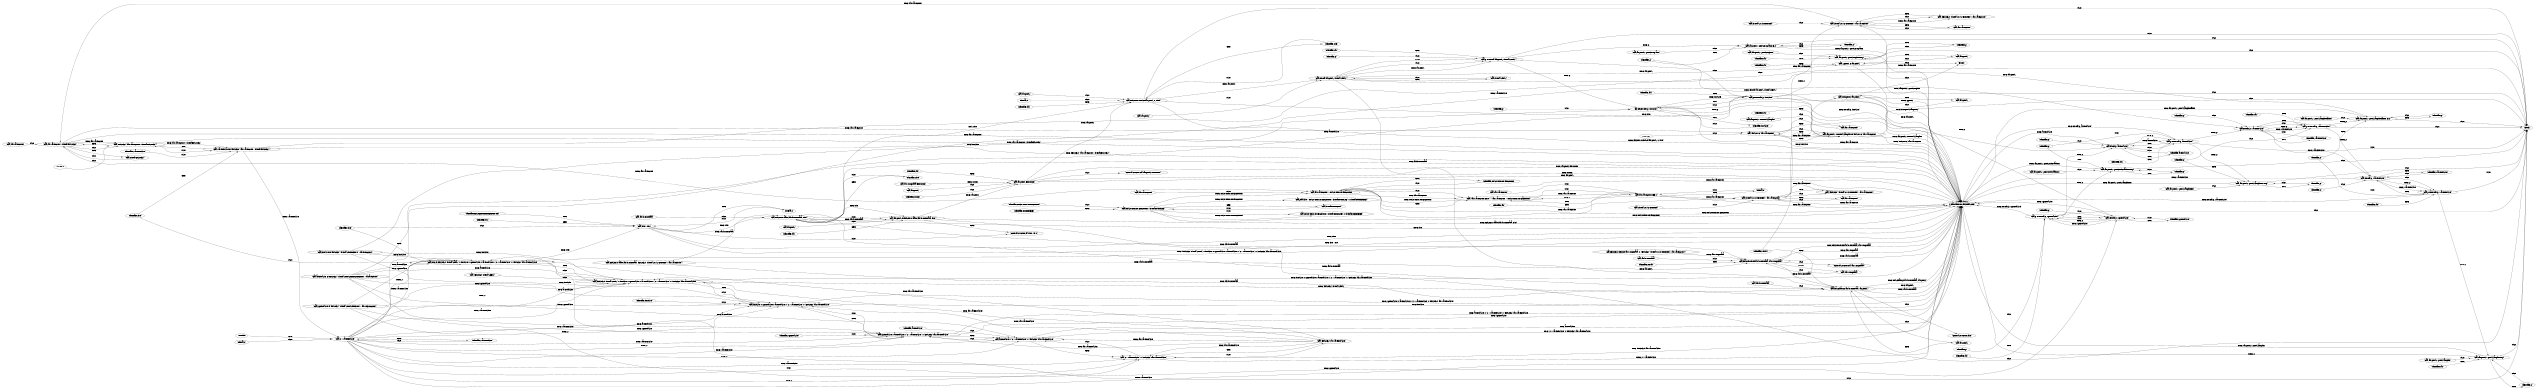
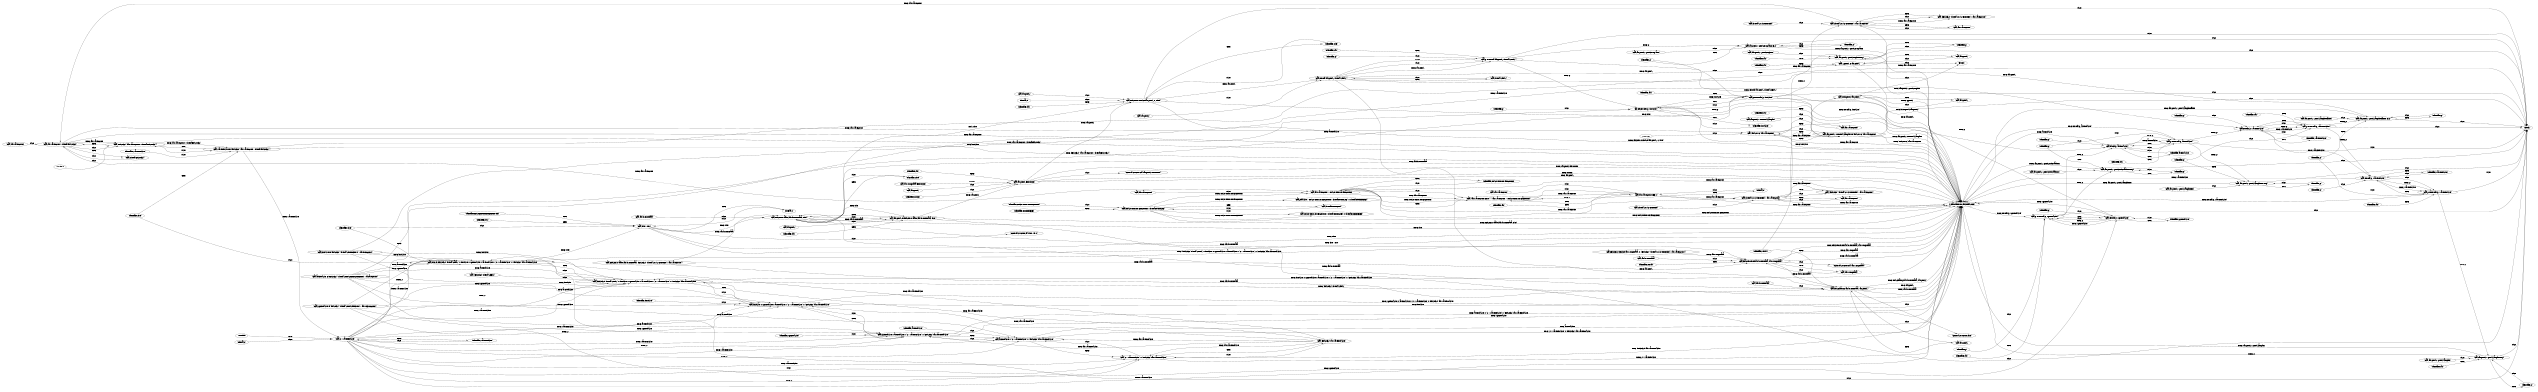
  digraph {
    rankdir=LR
    n1 [label="(Call,dls.waveCount * sizeof(EAS_U32))"]
    n2 [label="(Call,(EAS_I32) (dls.waveCount * sizeof(EAS_U32)))"]
    n3 [label="(Call,(EAS_U16) dls.waveCount)"]
    n4 [label="(Call,sizeof(EAS_U32))"]
    n5 [label="(MethodReturn,EAS_RESULT)"]
    n6 [label="(Call,dls.waveCount > DLS_MAX_WAVE_COUNT)"]
    n7 [label="(Call,waveLenSize = (EAS_I32) (dls.waveCount * sizeof(EAS_U32)))"]
    n8 [label="(Call,dls.pDLS->numDLSSamples = (EAS_U16) dls.waveCount)"]
    n9 [label="(Call,dls.waveCount)"]
    n10 [label="(Call,sizeof(S_WSMP_DATA) * dls.waveCount)"]
    n11 [label="(Call,(EAS_I32) (sizeof(S_WSMP_DATA) * dls.waveCount))"]
    n12 [label="(Call,dls.waveCount)"]
    n13 [label="(Call,sizeof(S_WSMP_DATA) * dls.waveCount)"]
    n14 [label="(Call,dls.waveCount)"]
    n15 [label="(Call,(EAS_I32) (sizeof(S_WSMP_DATA) * dls.waveCount))"]
    n16 [label="(Call,(dls.waveCount == 0) || (dls.waveCount > DLS_MAX_WAVE_COUNT))"]
    n17 [label="(Identifier,DLS_MAX_WAVE_COUNT)"]
    n18 [label="(Call,dls.waveCount == 0)"]
    n19 [label="(Literal,0)"]
    n20 [label="(Call,DLS_MAX_WAVE_COUNT * sizeof(POOLCUE))"]
    n21 [label="(Call,ptblSize > DLS_MAX_WAVE_COUNT * sizeof(POOLCUE) + sizeof(POOLTABLE))"]
    n22 [label="(Call,sizeof(POOLCUE))"]
    n23 [label="(Call,DLS_MAX_WAVE_COUNT * sizeof(POOLCUE) + sizeof(POOLTABLE))"]
    n24 [label="(Call,2 * waveLenSize)"]
    n25 [label="(Block,)"]
    n26 [label="(Call,size = (EAS_I32) sizeof(S_EAS) + instSize + rgnPoolSize + artPoolSize + (2 * waveLenSize) + (EAS_I32) dls.wavePoolSize)"]
    n27 [label="(Call,PtrOfs(p, waveLenSize))"]
    n28 [label="(Call,(EAS_I32) sizeof(S_EAS) + instSize + rgnPoolSize + artPoolSize + (2 * waveLenSize) + (EAS_I32) dls.wavePoolSize)"]
    n29 [label="(Call,instSize + rgnPoolSize + artPoolSize + (2 * waveLenSize) + (EAS_I32) dls.wavePoolSize)"]
    n30 [label="(Call,rgnPoolSize + artPoolSize + (2 * waveLenSize) + (EAS_I32) dls.wavePoolSize)"]
    n31 [label="(Call,artPoolSize + (2 * waveLenSize) + (EAS_I32) dls.wavePoolSize)"]
    n32 [label="(Call,(2 * waveLenSize) + (EAS_I32) dls.wavePoolSize)"]
    n33 [label="(Identifier,waveLenSize)"]
    n34 [label="(Call,size <= 0)"]
    n35 [label="(Call,p = PtrOfs(p, waveLenSize))"]
    n36 [label="(Call,PtrOfs(p, waveLenSize))"]
    n37 [label="(Identifier,waveLenSize)"]
    n38 [label="(Call,(EAS_I32) dls.wavePoolSize)"]
    n39 [label="(Call,EAS_HWMalloc(dls.hwInstData, size))"]
    n40 [label="(ControlStructure,if (size <= 0))"]
    n41 [label="(Literal,0)"]
    n42 [label="(Call,dls.pDLS = EAS_HWMalloc(dls.hwInstData, size))"]
    n43 [label="(Call,EAS_HWMemSet(dls.pDLS, 0, size))"]
    n44 [label="(Call,DLSCleanup(dls.hwInstData, dls.pDLS))"]
    n45 [label="(Call,EAS_HWFree(dls.hwInstData, dls.wsmpData))"]
    n46 [label="(Identifier,size)"]
    n47 [label="(Call,dls.pDLS == NULL)"]
    n48 [label="(Call,PtrOfs(dls.pDLS, sizeof(S_EAS)))"]
    n49 [label="(Identifier,size)"]
    n50 [label="(Call,dls.pDLS)"]
    n51 [label="(ControlStructure,else)"]
    n52 [label="(Call,dls.wsmpData)"]
    n53 [label="(ControlStructure,if (dls.wsmpData))"]
    n54 [label="(ControlStructure,if (dls.pDLS == NULL))"]
    n55 [label="(Identifier,NULL)"]
    n56 [label="(Call,p = PtrOfs(dls.pDLS, sizeof(S_EAS)))"]
    n57 [label="(Call,*ppDLS = dls.pDLS)"]
    n58 [label="(Call,sizeof(S_EAS))"]
    n59 [label="(Call,dls.pDLS->pDLSSampleOffsets = p)"]
    n60 [label="(Call,dls.pDLS->pDLSPrograms = p)"]
    n61 [label="(PtrOfs,PtrOfs(p, instSize))"]
    n62 [label="(Block,)"]
    n63 [label="(Call,dls.pDLS)"]
    n64 [label="(Call,DumpDLS(dls.pDLS))"]
    n65 [label="(Call,dls.pDLS)"]
    n66 [label="(Identifier,p)"]
    n67 [label="(Call,p = PtrOfs(p, instSize))"]
    n68 [label="(Identifier,instSize)"]
    n69 [label="(Call,dls.pDLS->pDLSRegions = p)"]
    n70 [label="(Call,PtrOfs(p, rgnPoolSize))"]
    n71 [label="(Identifier,p)"]
    n72 [label="(Call,p = PtrOfs(p, rgnPoolSize))"]
    n73 [label="(Identifier,rgnPoolSize)"]
    n74 [label="(Call,dls.pDLS->pDLSArticulations = p)"]
    n75 [label="(Call,Block(p, artPoolSize))"]
    n76 [label="(Identifier,p)"]
    n77 [label="(Call,p = PtrOfs(p, artPoolSize))"]
    n78 [label="(Identifier,artPoolSize)"]
    n79 [label="(Call,dls.pDLS->pDLSSampleLen = p)"]
    n80 [label="(Identifier,p)"]
    n81 [label="(Call,p = PtrOfs(p, waveLenSize))"]
    n82 [label="(Identifier,waveLenSize)"]
    n83 [label="(Identifier,p)"]
    n84 [label="(Call,dls.pDLS->pDLSSamples = p)"]
    n85 [label="(Identifier,p)"]
    n86 [label="(Identifier,dls)"]
    n87 [label="(Call,dls.pDLS->pDLSArticulations)"]
    n88 [label="(Identifier,dls)"]
    n89 [label="(Identifier,instSize)"]
    n90 [label="(Call,dls.pDLS->pDLSRegions)"]
    n91 [label="(Identifier,dls)"]
    n92 [label="(Call,instSize = (EAS_I32) (sizeof(S_PROGRAM) * dls.instCount))"]
    n93 [label="(Identifier,dls)"]
    n94 [label="(Identifier,size)"]
    n95 [label="(Call,dls.hwInstData)"]
    n96 [label="(Call,dls.pDLS->pDLSSampleOffsets)"]
    n97 [label="(Identifier,dls)"]
    n98 [label="(Identifier,p)"]
    n99 [label="(Identifier,dls)"]
    n100 [label="(Call,dls.pDLS)"]
    n101 [label="(Identifier,p)"]
    n102 [label="(Identifier,size)"]
    n103 [label="(Call,EAS_HWMemSet(dls.wsmpData, 0, (EAS_I32) (sizeof(S_WSMP_DATA) * dls.waveCount)))"]
    n104 [label="(Identifier,p)"]
    n105 [label="(Call,dls.pDLS->pDLSPrograms)"]
    n106 [label="(Identifier,p)"]
    n107 [label="(Identifier,p)"]
    n108 [label="(Call,dls.wsmpData == NULL)"]
    n109 [label="(Identifier,waveLenSize)"]
    n110 [label="(Identifier,artPoolSize)"]
    n111 [label="(Call,dls.pDLS)"]
    n112 [label="(Call,dls.pDLS)"]
    n113 [label="(Call,dls.pDLS->pDLSSampleLen)"]
    n114 [label="(Identifier,dls)"]
    n115 [label="(Identifier,p)"]
    n116 [label="(Call,sizeof(S_WSMP_DATA))"]
    n117 [label="(Call,dls.waveCount)"]
    n118 [label="(Call,dls.hwInstData)"]
    n119 [label="(Identifier,p)"]
    n120 [label="(Call,dls.waveCount)"]
    n121 [label="(Identifier,dls)"]
    n122 [label="(Call,sizeof(S_WSMP_DATA))"]
    n123 [label="(Call,(EAS_I32) sizeof(S_EAS))"]
    n124 [label="(Call,dls.pDLS->pDLSSamples)"]
    n125 [label="(Identifier,p)"]
    n126 [label="(Identifier,dls)"]
    n127 [label="(Identifier,EAS_ERROR_FILE_FORMAT)"]
    n128 [label="(Literal,0)"]
    n129 [label="(Identifier,dls)"]
    n130 [label="(Call,dls.pDLS)"]
    n131 [label="(Identifier,p)"]
    n132 [label="(Identifier,p)"]
    n133 [label="(Identifier,result)"]
    n134 [label="(Identifier,dls)"]
    n135 [label="(Literal,2)"]
    n136 [label="(Identifier,dls)"]
    n137 [label="(Identifier,DLS_MAX_WAVE_COUNT)"]
    n138 [label="(Call,artPoolSize = (EAS_I32) (sizeof(S_DLS_ARTICULATION) * dls.artCount))"]
    n139 [label="(Identifier,p)"]
    n140 [label="(Call,rgnPoolSize = (EAS_I32) (sizeof(S_DLS_REGION) * dls.regionCount))"]
    n141 [label="(Call,EAS_HWMalloc(dls.hwInstData, (EAS_I32) (sizeof(S_WSMP_DATA) * dls.waveCount)))"]
    n142 [label="(Identifier,dls)"]
    n143 [label="(Identifier,dls)"]
    n144 [label="(Identifier,POOLTABLE)"]
    n145 [label="(Call,dls.hwInstData)"]
    n146 [label="(Identifier,result)"]
    n147 [label="(Identifier,rgnPoolSize)"]
    n148 [label="(Call,dls.waveCount)"]
    n149 [label="(Call,dls.pDLS->numDLSSamples)"]
    n150 [label="(Identifier,dls)"]
    1000570
    1000595
    1000722
    n1 -> n2 [label="AST: "]
    n1 -> n2 [label="DDG: dls.waveCount"]
    n1 -> n3 [label="DDG: dls.waveCount"]
    n1 -> n4 [label="CFG: "]
    n1 -> n5 [label="DDG: dls.waveCount"]
    n1 -> n6 [label="DDG: dls.waveCount"]
    n2 -> n1 [label="CFG: "]
    n2 -> n5 [label="DDG: dls.waveCount * sizeof(EAS_U32)"]
    n2 -> n7 [label="AST: "]
    n2 -> n7 [label="DDG: dls.waveCount * sizeof(EAS_U32)"]
    n3 -> n5 [label="DDG: dls.waveCount"]
    n3 -> n8 [label="AST: "]
    n3 -> n8 [label="DDG: dls.waveCount"]
    n3 -> n9 [label="CFG: "]
    n4 -> n1 [label="AST: "]
    n6 -> n5 [label="DDG: dls.waveCount"]
    n6 -> n5 [label="DDG: DLS_MAX_WAVE_COUNT"]
    n6 -> n13 [label="DDG: dls.waveCount"]
    n6 -> n16 [label="AST: "]
    n6 -> n16 [label="DDG: dls.waveCount"]
    n6 -> n16 [label="DDG: DLS_MAX_WAVE_COUNT"]
    n6 -> n17 [label="CFG: "]
    n7 -> n2 [label="CFG: "]
    n7 -> n5 [label="DDG: (EAS_I32) (dls.waveCount * sizeof(EAS_U32))"]
    n7 -> n24 [label="DDG: waveLenSize"]
    n7 -> n25 [label="AST: "]
    n8 -> n3 [label="CFG: "]
    n8 -> n5 [label="DDG: dls.pDLS->numDLSSamples"]
    n8 -> n5 [label="DDG: (EAS_U16) dls.waveCount"]
    n8 -> n25 [label="AST: "]
    n9 -> n3 [label="AST: "]
    n10 -> n1 [label="DDG: dls.waveCount"]
    n10 -> n5 [label="DDG: dls.waveCount"]
    n10 -> n11 [label="AST: "]
    n10 -> n11 [label="DDG: dls.waveCount"]
    n10 -> n12 [label="CFG: "]
    n11 -> n10 [label="CFG: "]
    n12 -> n10 [label="AST: "]
    n13 -> n5 [label="DDG: dls.waveCount"]
    n13 -> n10 [label="DDG: dls.waveCount"]
    n13 -> n14 [label="CFG: "]
    n13 -> n15 [label="AST: "]
    n13 -> n15 [label="DDG: dls.waveCount"]
    n14 -> n13 [label="AST: "]
    n15 -> n13 [label="CFG: "]
    n16 -> n6 [label="CFG: "]
    n16 -> n18 [label="CFG: "]
    n17 -> n6 [label="AST: "]
    n18 -> n5 [label="DDG: dls.waveCount"]
    n18 -> n13 [label="DDG: dls.waveCount"]
    n18 -> n16 [label="AST: "]
    n18 -> n16 [label="DDG: dls.waveCount"]
    n18 -> n16 [label="DDG: 0"]
    n18 -> n19 [label="CFG: "]
    n19 -> n18 [label="AST: "]
    n20 -> n5 [label="DDG: DLS_MAX_WAVE_COUNT"]
    n20 -> n6 [label="DDG: DLS_MAX_WAVE_COUNT"]
    n20 -> n21 [label="DDG: DLS_MAX_WAVE_COUNT"]
    n20 -> n22 [label="CFG: "]
    n20 -> n23 [label="AST: "]
    n20 -> n23 [label="DDG: DLS_MAX_WAVE_COUNT"]
    n22 -> n20 [label="AST: "]
    n24 -> n5 [label="NULL: waveLenSize"]
    n24 -> n26 [label="DDG: 2"]
    n24 -> n26 [label="DDG: waveLenSize"]
    n24 -> n27 [label="DDG: waveLenSize"]
    n24 -> n28 [label="DDG: 2"]
    n24 -> n28 [label="DDG: waveLenSize"]
    n24 -> n29 [label="DDG: 2"]
    n24 -> n29 [label="DDG: waveLenSize"]
    n24 -> n30 [label="DDG: 2"]
    n24 -> n30 [label="DDG: waveLenSize"]
    n24 -> n31 [label="DDG: 2"]
    n24 -> n31 [label="DDG: waveLenSize"]
    n24 -> n32 [label="AST: "]
    n24 -> n32 [label="DDG: 2"]
    n24 -> n32 [label="DDG: waveLenSize"]
    n24 -> n33 [label="CFG: "]
    n26 -> n5 [label="DDG: (EAS_I32) sizeof(S_EAS) + instSize + rgnPoolSize + artPoolSize + (2 * waveLenSize) + (EAS_I32) dls.wavePoolSize"]
    n26 -> n25 [label="AST: "]
    n26 -> n28 [label="CFG: "]
    n26 -> n34 [label="DDG: size"]
    n27 -> n35 [label="AST: "]
    n27 -> n35 [label="DDG: p"]
    n27 -> n35 [label="DDG: waveLenSize"]
    n27 -> n36 [label="DDG: waveLenSize"]
    n27 -> n37 [label="CFG: "]
    n28 -> n5 [label="DDG: (EAS_I32) sizeof(S_EAS)"]
    n28 -> n5 [label="DDG: instSize + rgnPoolSize + artPoolSize + (2 * waveLenSize) + (EAS_I32) dls.wavePoolSize"]
    n28 -> n26 [label="AST: "]
    n28 -> n29 [label="CFG: "]
    n29 -> n5 [label="DDG: rgnPoolSize + artPoolSize + (2 * waveLenSize) + (EAS_I32) dls.wavePoolSize"]
    n29 -> n5 [label="DDG: instSize"]
    n29 -> n28 [label="AST: "]
    n29 -> n30 [label="CFG: "]
    n30 -> n5 [label="DDG: artPoolSize + (2 * waveLenSize) + (EAS_I32) dls.wavePoolSize"]
    n30 -> n5 [label="DDG: rgnPoolSize"]
    n30 -> n29 [label="AST: "]
    n30 -> n31 [label="CFG: "]
    n31 -> n5 [label="DDG: artPoolSize"]
    n31 -> n5 [label="DDG: (2 * waveLenSize) + (EAS_I32) dls.wavePoolSize"]
    n31 -> n30 [label="AST: "]
    n31 -> n32 [label="CFG: "]
    n32 -> n5 [label="DDG: 2 * waveLenSize"]
    n32 -> n5 [label="DDG: (EAS_I32) dls.wavePoolSize"]
    n32 -> n31 [label="AST: "]
    n32 -> n38 [label="CFG: "]
    n33 -> n24 [label="AST: "]
    n34 -> n5 [label="DDG: size <= 0"]
    n34 -> n5 [label="DDG: size"]
    n34 -> n39 [label="DDG: size"]
    n34 -> n40 [label="AST: "]
    n34 -> n41 [label="CFG: "]
    n35 -> n25 [label="AST: "]
    n35 -> n27 [label="CFG: "]
    n35 -> n36 [label="DDG: p"]
    n35 -> n59 [label="DDG: p"]
    n36 -> n5 [label="DDG: waveLenSize"]
    n36 -> n81 [label="AST: "]
    n36 -> n81 [label="DDG: p"]
    n36 -> n81 [label="DDG: waveLenSize"]
    n36 -> n82 [label="CFG: "]
    n37 -> n27 [label="AST: "]
    n38 -> n26 [label="DDG: dls.wavePoolSize"]
    n38 -> n28 [label="DDG: dls.wavePoolSize"]
    n38 -> n29 [label="DDG: dls.wavePoolSize"]
    n38 -> n30 [label="DDG: dls.wavePoolSize"]
    n38 -> n31 [label="DDG: dls.wavePoolSize"]
    n38 -> n32 [label="AST: "]
    n38 -> n32 [label="DDG: dls.wavePoolSize"]
    n39 -> n5 [label="DDG: size"]
    n39 -> n5 [label="DDG: dls.hwInstData"]
    n39 -> n42 [label="AST: "]
    n39 -> n42 [label="DDG: dls.hwInstData"]
    n39 -> n42 [label="DDG: size"]
    n39 -> n43 [label="DLS: size"]
    n39 -> n44 [label="DDG: dls.hwInstData"]
    n39 -> n45 [label="DDG: dls.hwInstData"]
    n39 -> n46 [label="CFG: "]
    n41 -> n34 [label="AST: "]
    n42 -> n5 [label="DDG: EAS_HWMalloc(dls.hwInstData, size)"]
    n42 -> n25 [label="AST: "]
-   n42 -> n40 [label="CFG: "]
+   n42 -> n39 [label="CFG: "]
    n42 -> n47 [label="DDG: dls.pDLS"]
    n43 -> n5 [label="DDG: size"]
    n43 -> n5 [label="DDG: EAS_HWMemSet(dls.pDLS, 0, size)"]
    n43 -> n25 [label="AST: "]
    n43 -> n48 [label="DDG: dls.pDLS"]
    n43 -> n49 [label="CFG: "]
    n44 -> n5 [label="DDG: dls.hwInstData"]
    n44 -> n5 [label="DDG: DLSCleanup(dls.hwInstData, dls.pDLS)"]
    n44 -> n5 [label="DDG: dls.pDLS"]
    n44 -> n50 [label="CFG: "]
    n44 -> n51 [label="AST: "]
    n45 -> n5 [label="DDG: EAS_HWFree(dls.hwInstData, dls.wsmpData)"]
    n45 -> n5 [label="DDG: dls.wsmpData"]
    n45 -> n5 [label="DDG: dls.hwInstData"]
    n45 -> n44 [label="DDG: dls.hwInstData"]
-   n45 -> n52 [label="NULL: "]
+   n45 -> n52 [label="CFG: "]
    n45 -> n53 [label="AST: "]
    n46 -> n39 [label="AST: "]
    n47 -> n5 [label="DDG: dls.pDLS"]
    n47 -> n5 [label="DDG: dls.pDLS == NULL"]
    n47 -> n5 [label="DDG: NULL"]
    n47 -> n43 [label="DDG: dls.pDLS"]
    n47 -> n54 [label="AST: "]
    n48 -> n44 [label="DDG: dls.pDLS"]
    n48 -> n56 [label="AST: "]
    n48 -> n56 [label="DDG: dls.pDLS"]
    n48 -> n57 [label="DDG: dls.pDLS"]
    n48 -> n58 [label="CFG: "]
    n48 -> n59 [label="DDG: dls.pDLS"]
    n49 -> n43 [label="AST: "]
    n50 -> n44 [label="AST: "]
    n52 -> n45 [label="AST: "]
    n55 -> n47 [label="AST: "]
    n56 -> n5 [label="DDG: PtrOfs(dls.pDLS, sizeof(S_EAS))"]
    n56 -> n25 [label="AST: "]
    n56 -> n48 [label="NULL: "]
    n56 -> n60 [label="DDG: p"]
    n56 -> n61 [label="DDG: p"]
    n57 -> n5 [label="DDG: *ppDLS"]
    n57 -> n62 [label="AST: "]
    n57 -> n63 [label="CFG: "]
    n58 -> n48 [label="AST: "]
    n59 -> n5 [label="DDG: dls.pDLS->pDLSSampleOffsets"]
    n59 -> n25 [label="AST: "]
    n59 -> n83 [label="CFG: "]
    n60 -> n5 [label="DDG: dls.pDLS->pDLSPrograms"]
    n60 -> n25 [label="AST: "]
    n60 -> n66 [label="CFG: "]
    n61 -> n5 [label="DDG: instSize"]
    n61 -> n67 [label="AST: "]
    n61 -> n67 [label="DDG: p"]
    n61 -> n67 [label="DDG: instSize"]
    n61 -> n68 [label="CFG: "]
    n63 -> n57 [label="AST: "]
    n64 -> n5 [label="DDG: dls.pDLS"]
    n64 -> n5 [label="DDG: DumpDLS(dls.pDLS)"]
    n64 -> n62 [label="AST: "]
    n64 -> n65 [label="CFG: "]
    n65 -> n64 [label="AST: "]
    n66 -> n60 [label="AST: "]
    n67 -> n5 [label="DDG: PtrOfs(p, instSize)"]
    n67 -> n25 [label="AST: "]
    n67 -> n61 [label="CFG: "]
    n67 -> n69 [label="DDG: p"]
    n67 -> n70 [label="DDG: p"]
    n68 -> n61 [label="AST: "]
    n69 -> n5 [label="DDG: dls.pDLS->pDLSRegions"]
    n69 -> n25 [label="AST: "]
    n69 -> n71 [label="CFG: "]
    n70 -> n5 [label="DDG: rgnPoolSize"]
    n70 -> n72 [label="AST: "]
    n70 -> n72 [label="DDG: p"]
    n70 -> n72 [label="DDG: rgnPoolSize"]
    n70 -> n73 [label="CFG: "]
    n71 -> n69 [label="AST: "]
-   n72 -> n5 [label="DDG: PtrOfs(p, rgnPoolSize)"]
+   n5 -> n72 [label="DDG: PtrOfs(p, rgnPoolSize)"]
    n72 -> n25 [label="AST: "]
    n72 -> n70 [label="CFG: "]
    n72 -> n74 [label="DDG: p"]
    n72 -> n75 [label="DDG: p"]
    n73 -> n70 [label="AST: "]
    n74 -> n5 [label="DDG: dls.pDLS->pDLSArticulations"]
    n74 -> n25 [label="AST: "]
    n74 -> n76 [label="CFG: "]
    n75 -> n5 [label="DDG: artPoolSize"]
    n75 -> n77 [label="AST: "]
    n75 -> n77 [label="DDG: p"]
    n75 -> n77 [label="DDG: artPoolSize"]
    n75 -> n78 [label="CFG: "]
    n76 -> n74 [label="AST: "]
    n77 -> n5 [label="DDG: PtrOfs(p, artPoolSize)"]
    n77 -> n25 [label="AST: "]
    n77 -> n27 [label="DDG: p"]
    n77 -> n75 [label="CFG: "]
    n77 -> n79 [label="DDG: p"]
    n78 -> n75 [label="AST: "]
    n79 -> n5 [label="DDG: dls.pDLS->pDLSSampleLen"]
    n79 -> n25 [label="AST: "]
    n79 -> n80 [label="CFG: "]
    n80 -> n79 [label="AST: "]
    n81 -> n5 [label="DDG: PtrOfs(p, waveLenSize)"]
    n81 -> n25 [label="AST: "]
    n81 -> n36 [label="CFG: "]
    n81 -> n84 [label="DDG: p"]
    n82 -> n36 [label="AST: "]
    n83 -> n59 [label="AST: "]
    n84 -> n5 [label="DDG: dls.pDLS->pDLSSamples"]
    n84 -> n5 [label="DDG: p"]
    n84 -> n25 [label="AST: "]
    n84 -> n85 [label="CFG: "]
    n85 -> n84 [label="AST: "]
    n86 -> n57 [label="CFG: "]
    n87 -> n74 [label="AST: "]
    n88 -> n77 [label="CFG: "]
    n89 -> n29 [label="AST: "]
    n90 -> n69 [label="AST: "]
    n91 -> n34 [label="CFG: "]
    n92 -> n26 [label="DDG: instSize"]
    n92 -> n28 [label="DDG: instSize"]
    n92 -> n29 [label="DDG: instSize"]
    n92 -> n61 [label="DDG: instSize"]
    n93 -> n8 [label="CFG: "]
    n94 -> n7 [label="CFG: "]
    n94 -> n26 [label="AST: "]
    n95 -> n39 [label="AST: "]
    n96 -> n59 [label="AST: "]
    n97 -> n18 [label="CFG: "]
    n98 -> n35 [label="AST: "]
    n98 -> n79 [label="CFG: "]
    n99 -> n47 [label="CFG: "]
    n100 -> n42 [label="AST: "]
    n101 -> n61 [label="AST: "]
    n102 -> n26 [label="CFG: "]
    n102 -> n34 [label="AST: "]
    n103 -> n45 [label="DDG: dls.wsmpData"]
    n104 -> n70 [label="AST: "]
    n105 -> n60 [label="AST: "]
    n106 -> n75 [label="AST: "]
    n107 -> n36 [label="AST: "]
-   n108 -> n47 [label="DDG: NULL"]
+   n108 -> n47 [label="NULL: "]
    n109 -> n7 [label="AST: "]
    n110 -> n31 [label="AST: "]
    n111 -> n48 [label="AST: "]
    n112 -> n43 [label="AST: "]
    n113 -> n79 [label="AST: "]
    n114 -> n56 [label="CFG: "]
    n115 -> n60 [label="CFG: "]
    n115 -> n67 [label="AST: "]
    n116 -> n13 [label="AST: "]
    n117 -> n1 [label="AST: "]
    n118 -> n44 [label="AST: "]
    n119 -> n72 [label="AST: "]
    n120 -> n6 [label="AST: "]
    n121 -> n35 [label="CFG: "]
    n122 -> n10 [label="AST: "]
    n123 -> n28 [label="AST: "]
    n124 -> n84 [label="AST: "]
    n125 -> n56 [label="AST: "]
    n126 -> n84 [label="CFG: "]
    n127 -> n34 [label="CFG: "]
    n128 -> n43 [label="AST: "]
    n129 -> n42 [label="CFG: "]
    n130 -> n47 [label="AST: "]
    n131 -> n27 [label="AST: "]
    n132 -> n59 [label="CFG: "]
    n132 -> n81 [label="AST: "]
    n133 -> n44 [label="CFG: "]
    n133 -> n64 [label="CFG: "]
    n134 -> n81 [label="CFG: "]
    n135 -> n24 [label="AST: "]
    n136 -> n67 [label="CFG: "]
    n137 -> n20 [label="AST: "]
    n138 -> n26 [label="DDG: artPoolSize"]
    n138 -> n28 [label="DDG: artPoolSize"]
    n138 -> n29 [label="DDG: artPoolSize"]
    n138 -> n30 [label="DDG: artPoolSize"]
    n138 -> n31 [label="DDG: artPoolSize"]
    n138 -> n75 [label="DDG: artPoolSize"]
    n139 -> n74 [label="CFG: "]
    n139 -> n77 [label="AST: "]
    n140 -> n26 [label="DDG: rgnPoolSize"]
    n140 -> n28 [label="DDG: rgnPoolSize"]
    n140 -> n29 [label="DDG: rgnPoolSize"]
    n140 -> n30 [label="DDG: rgnPoolSize"]
    n140 -> n70 [label="DDG: rgnPoolSize"]
    n141 -> n39 [label="DDG: dls.hwInstData"]
    n141 -> n44 [label="DDG: dls.hwInstData"]
    n141 -> n45 [label="DDG: dls.hwInstData"]
    n142 -> n43 [label="CFG: "]
    n143 -> n72 [label="CFG: "]
    n144 -> n20 [label="CFG: "]
    n145 -> n45 [label="AST: "]
    n146 -> n45 [label="CFG: "]
    n147 -> n30 [label="AST: "]
    n148 -> n18 [label="AST: "]
    n149 -> n8 [label="AST: "]
    n150 -> n69 [label="CFG: "]
    1000570 -> n2 [label="AST: "]
    1000595 -> n24 [label="CFG: "]
    1000722 -> n3 [label="AST: "]
  }
